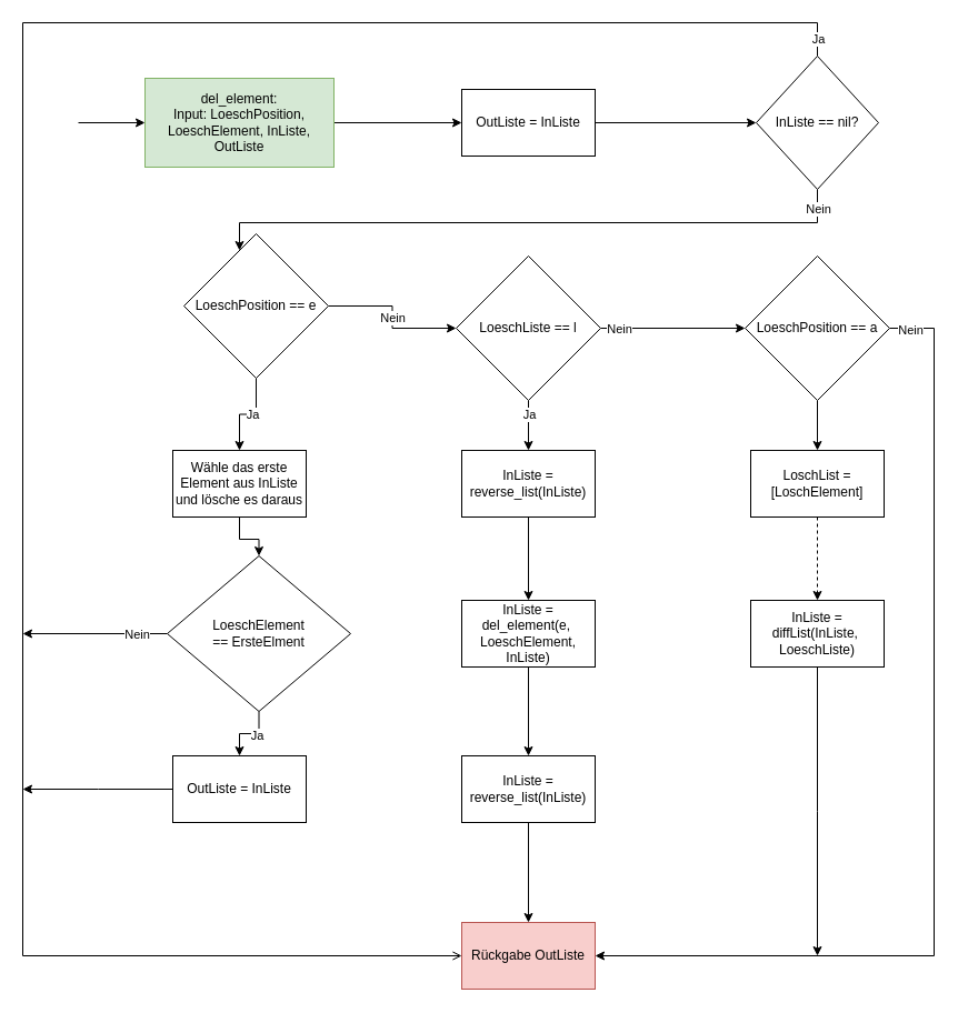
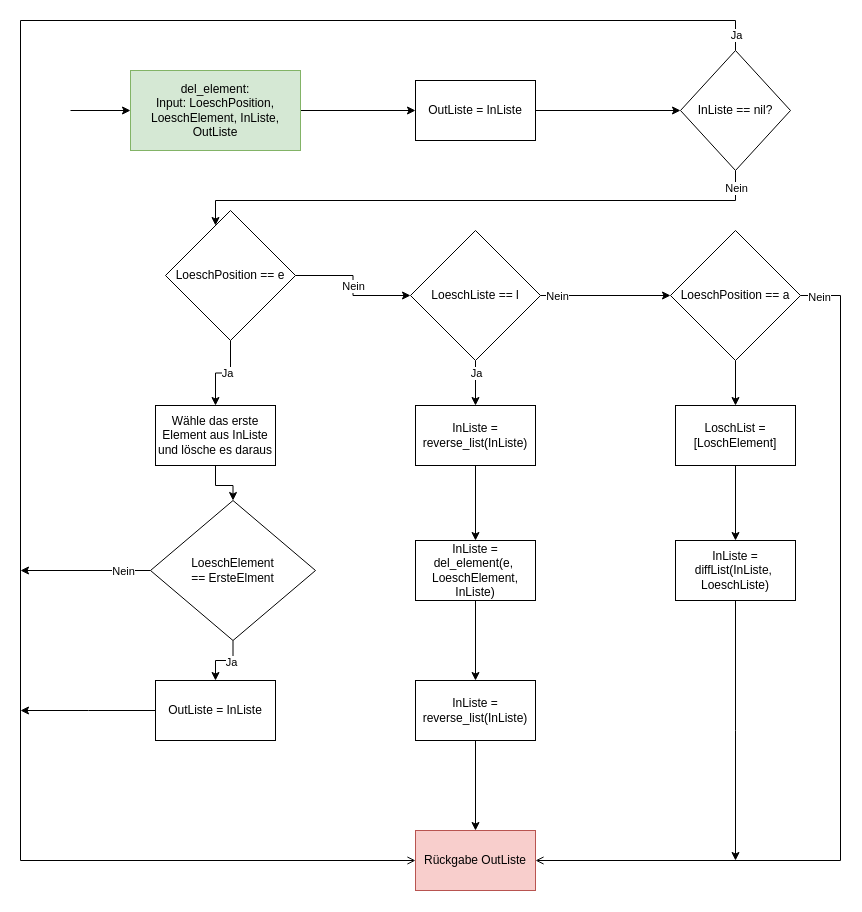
  <mxCell id="0" />
  <mxCell id="1" parent="0" />
  <mxCell id="2" style="edgeStyle=orthogonalEdgeStyle;rounded=0;orthogonalLoop=1;jettySize=auto;html=1;entryX=0;entryY=0.5;entryDx=0;entryDy=0;" edge="1" parent="1" source="3" target="31"><mxGeometry relative="1" as="geometry" /></mxCell>
  <mxCell id="3" value="del_element:&lt;br&gt;Input: LoeschPosition, LoeschElement, InListe, OutListe" style="rounded=0;whiteSpace=wrap;html=1;fillColor=#d5e8d4;strokeColor=#82b366;" parent="1" vertex="1"><mxGeometry x="130" y="70" width="170" height="80" as="geometry" /></mxCell>
  <mxCell id="4" value="" style="endArrow=classic;html=1;entryX=0;entryY=0.5;entryDx=0;entryDy=0;" parent="1" target="3" edge="1"><mxGeometry width="50" height="50" relative="1" as="geometry"><mxPoint x="70" y="110" as="sourcePoint" /><mxPoint x="650" y="280" as="targetPoint" /></mxGeometry></mxCell>
  <mxCell id="5" style="edgeStyle=orthogonalEdgeStyle;rounded=0;orthogonalLoop=1;jettySize=auto;html=1;exitX=0.5;exitY=1;exitDx=0;exitDy=0;" parent="1" source="9" target="12" edge="1"><mxGeometry relative="1" as="geometry"><mxPoint x="405" y="210" as="targetPoint" /><Array as="points"><mxPoint x="735" y="200" /><mxPoint x="215" y="200" /></Array></mxGeometry></mxCell>
  <mxCell id="6" value="Nein" style="edgeLabel;html=1;align=center;verticalAlign=middle;resizable=0;points=[];" vertex="1" connectable="0" parent="5"><mxGeometry x="-0.928" relative="1" as="geometry"><mxPoint y="-4" as="offset" /></mxGeometry></mxCell>
  <mxCell id="7" style="edgeStyle=orthogonalEdgeStyle;rounded=0;orthogonalLoop=1;jettySize=auto;html=1;entryX=0;entryY=0.5;entryDx=0;entryDy=0;exitX=0.5;exitY=0;exitDx=0;exitDy=0;endArrow=open;" edge="1" parent="1" source="9" target="29"><mxGeometry relative="1" as="geometry"><mxPoint x="490" y="660" as="targetPoint" /><mxPoint x="625" y="40" as="sourcePoint" /><Array as="points"><mxPoint x="735" y="20" /><mxPoint x="20" y="20" /><mxPoint x="20" y="860" /></Array></mxGeometry></mxCell>
  <mxCell id="8" value="Ja" style="edgeLabel;html=1;align=center;verticalAlign=middle;resizable=0;points=[];" vertex="1" connectable="0" parent="7"><mxGeometry x="-0.932" y="-3" relative="1" as="geometry"><mxPoint x="37.14" y="17" as="offset" /></mxGeometry></mxCell>
  <mxCell id="9" value="InListe == nil?" style="rhombus;whiteSpace=wrap;html=1;" parent="1" vertex="1"><mxGeometry x="680" y="50" width="110" height="120" as="geometry" /></mxCell>
  <mxCell id="10" value="Nein" style="edgeStyle=orthogonalEdgeStyle;rounded=0;orthogonalLoop=1;jettySize=auto;html=1;entryX=0;entryY=0.5;entryDx=0;entryDy=0;" parent="1" source="12" target="17" edge="1"><mxGeometry relative="1" as="geometry" /></mxCell>
  <mxCell id="11" value="Ja" style="edgeStyle=orthogonalEdgeStyle;rounded=0;orthogonalLoop=1;jettySize=auto;html=1;" parent="1" source="12" target="23" edge="1"><mxGeometry x="-0.111" relative="1" as="geometry"><mxPoint as="offset" /></mxGeometry></mxCell>
  <mxCell id="12" value="LoeschPosition == e" style="rhombus;whiteSpace=wrap;html=1;" parent="1" vertex="1"><mxGeometry x="165" y="210" width="130" height="130" as="geometry" /></mxCell>
  <mxCell id="13" style="edgeStyle=orthogonalEdgeStyle;rounded=0;orthogonalLoop=1;jettySize=auto;html=1;entryX=0;entryY=0.5;entryDx=0;entryDy=0;" parent="1" source="17" target="21" edge="1"><mxGeometry relative="1" as="geometry"><mxPoint x="955" y="540" as="targetPoint" /></mxGeometry></mxCell>
  <mxCell id="14" value="Nein" style="edgeLabel;html=1;align=center;verticalAlign=middle;resizable=0;points=[];" vertex="1" connectable="0" parent="13"><mxGeometry x="-0.062" relative="1" as="geometry"><mxPoint x="-45" as="offset" /></mxGeometry></mxCell>
  <mxCell id="15" style="edgeStyle=orthogonalEdgeStyle;rounded=0;orthogonalLoop=1;jettySize=auto;html=1;entryX=0.5;entryY=0;entryDx=0;entryDy=0;" edge="1" parent="1" source="17" target="35"><mxGeometry relative="1" as="geometry" /></mxCell>
  <mxCell id="16" value="Ja" style="edgeLabel;html=1;align=center;verticalAlign=middle;resizable=0;points=[];" vertex="1" connectable="0" parent="15"><mxGeometry x="-0.467" relative="1" as="geometry"><mxPoint as="offset" /></mxGeometry></mxCell>
  <mxCell id="17" value="LoeschListe == l" style="rhombus;whiteSpace=wrap;html=1;" parent="1" vertex="1"><mxGeometry x="410" y="230" width="130" height="130" as="geometry" /></mxCell>
  <mxCell id="18" style="edgeStyle=orthogonalEdgeStyle;rounded=0;orthogonalLoop=1;jettySize=auto;html=1;entryX=0.5;entryY=0;entryDx=0;entryDy=0;" edge="1" parent="1" source="21" target="41"><mxGeometry relative="1" as="geometry" /></mxCell>
- <mxCell id="19" style="edgeStyle=orthogonalEdgeStyle;rounded=0;orthogonalLoop=1;jettySize=auto;html=1;entryX=1;entryY=0.5;entryDx=0;entryDy=0;" edge="1" parent="1" source="21" target="29"><mxGeometry relative="1" as="geometry"><Array as="points"><mxPoint x="840" y="295" /><mxPoint x="840" y="860" /></Array></mxGeometry></mxCell>
+ <mxCell id="19" style="edgeStyle=orthogonalEdgeStyle;rounded=0;orthogonalLoop=1;jettySize=auto;html=1;entryX=1;entryY=0.5;entryDx=0;entryDy=0;endArrow=open;" edge="1" parent="1" source="21" target="29"><mxGeometry relative="1" as="geometry"><Array as="points"><mxPoint x="840" y="295" /><mxPoint x="840" y="860" /></Array></mxGeometry></mxCell>
  <mxCell id="20" value="Nein" style="edgeLabel;html=1;align=center;verticalAlign=middle;resizable=0;points=[];" vertex="1" connectable="0" parent="19"><mxGeometry x="-0.961" y="-1" relative="1" as="geometry"><mxPoint as="offset" /></mxGeometry></mxCell>
  <mxCell id="21" value="LoeschPosition == a" style="rhombus;whiteSpace=wrap;html=1;" parent="1" vertex="1"><mxGeometry x="670" y="230" width="130" height="130" as="geometry" /></mxCell>
  <mxCell id="22" style="edgeStyle=orthogonalEdgeStyle;rounded=0;orthogonalLoop=1;jettySize=auto;html=1;" parent="1" source="23" target="28" edge="1"><mxGeometry relative="1" as="geometry" /></mxCell>
  <mxCell id="23" value="Wähle das erste Element aus InListe und lösche es daraus" style="rounded=0;whiteSpace=wrap;html=1;" parent="1" vertex="1"><mxGeometry x="155" y="405" width="120" height="60" as="geometry" /></mxCell>
  <mxCell id="24" style="edgeStyle=orthogonalEdgeStyle;rounded=0;orthogonalLoop=1;jettySize=auto;html=1;entryX=0.5;entryY=0;entryDx=0;entryDy=0;" edge="1" parent="1" source="28" target="33"><mxGeometry relative="1" as="geometry" /></mxCell>
  <mxCell id="25" value="Ja" style="edgeLabel;html=1;align=center;verticalAlign=middle;resizable=0;points=[];" vertex="1" connectable="0" parent="24"><mxGeometry x="-0.25" y="1" relative="1" as="geometry"><mxPoint as="offset" /></mxGeometry></mxCell>
  <mxCell id="26" style="edgeStyle=orthogonalEdgeStyle;rounded=0;orthogonalLoop=1;jettySize=auto;html=1;" edge="1" parent="1" source="28"><mxGeometry relative="1" as="geometry"><mxPoint x="20" y="570" as="targetPoint" /></mxGeometry></mxCell>
  <mxCell id="27" value="Nein" style="edgeLabel;html=1;align=center;verticalAlign=middle;resizable=0;points=[];" vertex="1" connectable="0" parent="26"><mxGeometry x="-0.569" relative="1" as="geometry"><mxPoint as="offset" /></mxGeometry></mxCell>
  <mxCell id="28" value="LoeschElement &lt;br&gt;== ErsteElment" style="rhombus;whiteSpace=wrap;html=1;" parent="1" vertex="1"><mxGeometry x="150" y="500" width="165" height="140" as="geometry" /></mxCell>
  <mxCell id="29" value="Rückgabe OutListe" style="rounded=0;whiteSpace=wrap;html=1;fillColor=#f8cecc;strokeColor=#b85450;" vertex="1" parent="1"><mxGeometry x="415" y="830" width="120" height="60" as="geometry" /></mxCell>
  <mxCell id="30" style="edgeStyle=orthogonalEdgeStyle;rounded=0;orthogonalLoop=1;jettySize=auto;html=1;entryX=0;entryY=0.5;entryDx=0;entryDy=0;" edge="1" parent="1" source="31" target="9"><mxGeometry relative="1" as="geometry" /></mxCell>
  <mxCell id="31" value="OutListe = InListe" style="rounded=0;whiteSpace=wrap;html=1;" vertex="1" parent="1"><mxGeometry x="415" y="80" width="120" height="60" as="geometry" /></mxCell>
  <mxCell id="32" style="edgeStyle=orthogonalEdgeStyle;rounded=0;orthogonalLoop=1;jettySize=auto;html=1;" edge="1" parent="1" source="33"><mxGeometry relative="1" as="geometry"><mxPoint x="20" y="710" as="targetPoint" /></mxGeometry></mxCell>
  <mxCell id="33" value="OutListe = InListe" style="rounded=0;whiteSpace=wrap;html=1;" vertex="1" parent="1"><mxGeometry x="155" y="680" width="120" height="60" as="geometry" /></mxCell>
  <mxCell id="34" style="edgeStyle=orthogonalEdgeStyle;rounded=0;orthogonalLoop=1;jettySize=auto;html=1;entryX=0.5;entryY=0;entryDx=0;entryDy=0;" edge="1" parent="1" source="35" target="37"><mxGeometry relative="1" as="geometry" /></mxCell>
  <mxCell id="35" value="InListe = reverse_list(InListe)" style="rounded=0;whiteSpace=wrap;html=1;" vertex="1" parent="1"><mxGeometry x="415" y="405" width="120" height="60" as="geometry" /></mxCell>
  <mxCell id="36" style="edgeStyle=orthogonalEdgeStyle;rounded=0;orthogonalLoop=1;jettySize=auto;html=1;entryX=0.5;entryY=0;entryDx=0;entryDy=0;" edge="1" parent="1" source="37" target="39"><mxGeometry relative="1" as="geometry" /></mxCell>
  <mxCell id="37" value="InListe = del_element(e,&amp;nbsp;&lt;br&gt;LoeschElement, InListe)" style="rounded=0;whiteSpace=wrap;html=1;" vertex="1" parent="1"><mxGeometry x="415" y="540" width="120" height="60" as="geometry" /></mxCell>
  <mxCell id="38" style="edgeStyle=orthogonalEdgeStyle;rounded=0;orthogonalLoop=1;jettySize=auto;html=1;" edge="1" parent="1" source="39" target="29"><mxGeometry relative="1" as="geometry" /></mxCell>
  <mxCell id="39" value="InListe = reverse_list(InListe)" style="rounded=0;whiteSpace=wrap;html=1;" vertex="1" parent="1"><mxGeometry x="415" y="680" width="120" height="60" as="geometry" /></mxCell>
- <mxCell id="40" style="edgeStyle=orthogonalEdgeStyle;rounded=0;orthogonalLoop=1;jettySize=auto;html=1;entryX=0.5;entryY=0;entryDx=0;entryDy=0;dashed=1;" edge="1" parent="1" source="41" target="43"><mxGeometry relative="1" as="geometry" /></mxCell>
+ <mxCell id="40" style="edgeStyle=orthogonalEdgeStyle;rounded=0;orthogonalLoop=1;jettySize=auto;html=1;entryX=0.5;entryY=0;entryDx=0;entryDy=0;" edge="1" parent="1" source="41" target="43"><mxGeometry relative="1" as="geometry" /></mxCell>
  <mxCell id="41" value="LoschList = [LoschElement]" style="rounded=0;whiteSpace=wrap;html=1;" vertex="1" parent="1"><mxGeometry x="675" y="405" width="120" height="60" as="geometry" /></mxCell>
  <mxCell id="42" style="edgeStyle=orthogonalEdgeStyle;rounded=0;orthogonalLoop=1;jettySize=auto;html=1;" edge="1" parent="1" source="43"><mxGeometry relative="1" as="geometry"><mxPoint x="735" y="860" as="targetPoint" /></mxGeometry></mxCell>
  <mxCell id="43" value="InListe = diffList(InListe,&amp;nbsp;&lt;br&gt;LoeschListe)" style="rounded=0;whiteSpace=wrap;html=1;" vertex="1" parent="1"><mxGeometry x="675" y="540" width="120" height="60" as="geometry" /></mxCell>
